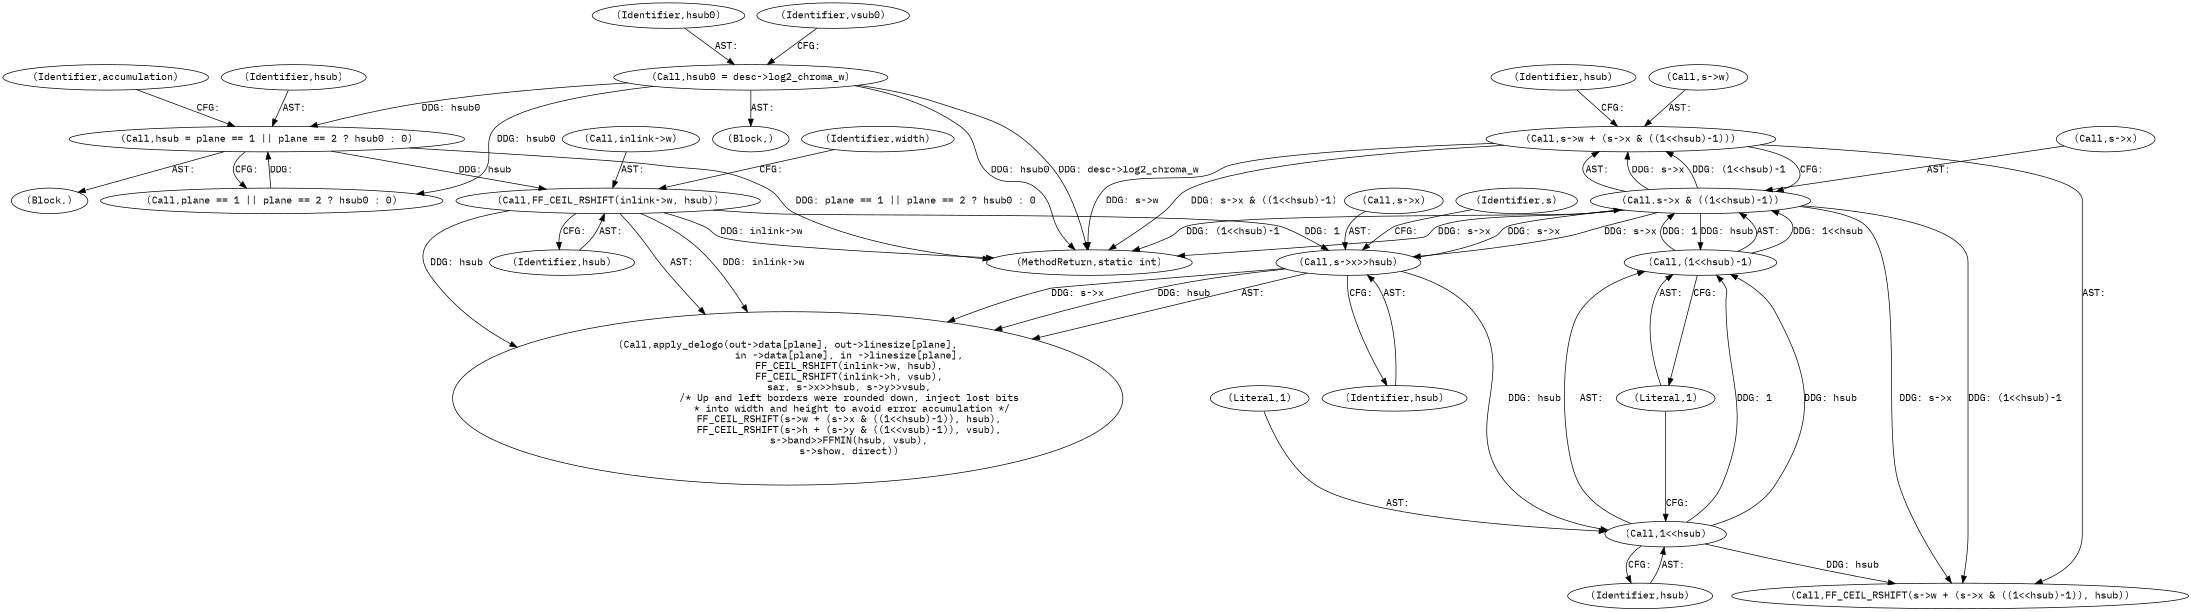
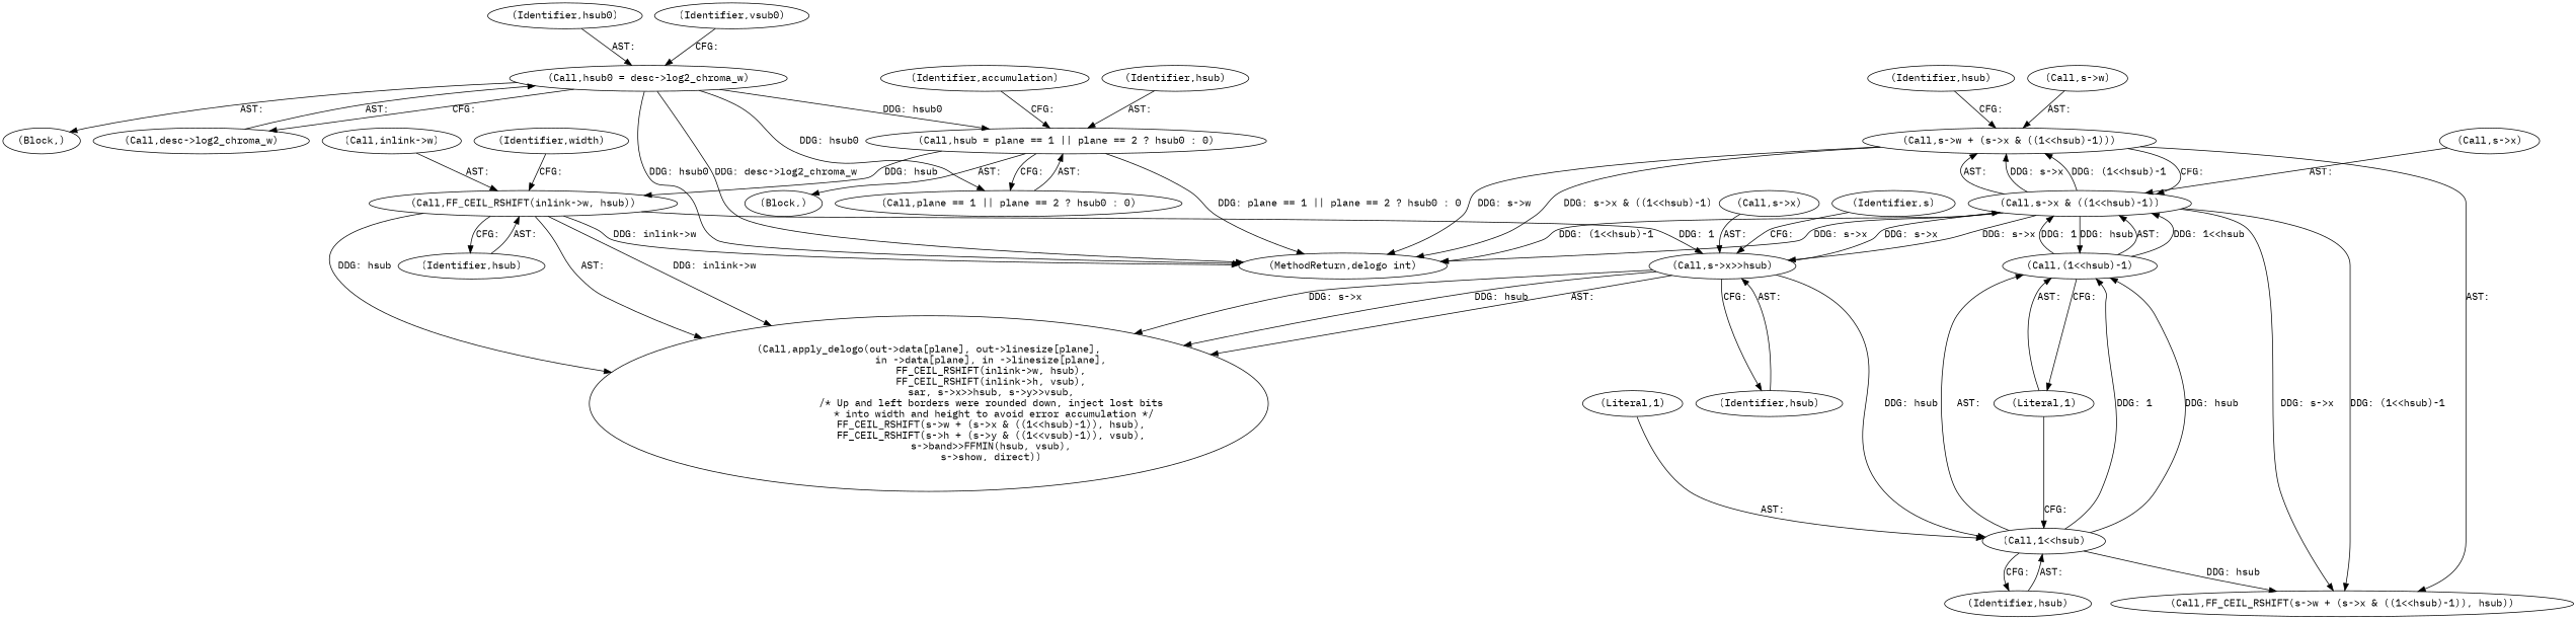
  digraph {
    fontname="IBM Plex Mono"
    node [fontname="IBM Plex Mono"]
    edge [fontname="IBM Plex Mono"]
    n1 [label="(Call,s->w + (s->x & ((1<<hsub)-1)))"]
    n2 [label="(Call,s->x & ((1<<hsub)-1))"]
    n3 [label="(Call,FF_CEIL_RSHIFT(s->w + (s->x & ((1<<hsub)-1)), hsub))"]
-   n4 [label="(MethodReturn,static int)"]
+   n4 [label="(MethodReturn,delogo int)"]
    n5 [label="(Call,s->x>>hsub)"]
    n6 [label="(Call,(1<<hsub)-1)"]
    n7 [label="(Call,1<<hsub)"]
    n8 [label="(Identifier,hsub)"]
    n9 [label="(Call,apply_delogo(out->data[plane], out->linesize[plane],\n                     in ->data[plane], in ->linesize[plane],\n                     FF_CEIL_RSHIFT(inlink->w, hsub),\n                     FF_CEIL_RSHIFT(inlink->h, vsub),\n                     sar, s->x>>hsub, s->y>>vsub,\n                     /* Up and left borders were rounded down, inject lost bits\n                      * into width and height to avoid error accumulation */\n                     FF_CEIL_RSHIFT(s->w + (s->x & ((1<<hsub)-1)), hsub),\n                     FF_CEIL_RSHIFT(s->h + (s->y & ((1<<vsub)-1)), vsub),\n                     s->band>>FFMIN(hsub, vsub),\n                     s->show, direct))"]
    n10 [label="(Literal,1)"]
    n11 [label="(Identifier,hsub)"]
    n12 [label="(Call,FF_CEIL_RSHIFT(inlink->w, hsub))"]
    n13 [label="(Identifier,hsub)"]
    n14 [label="(Call,hsub = plane == 1 || plane == 2 ? hsub0 : 0)"]
    n15 [label="(Call,plane == 1 || plane == 2 ? hsub0 : 0)"]
    n16 [label="(Block,)"]
    n17 [label="(Call,hsub0 = desc->log2_chroma_w)"]
    n18 [label="(Block,)"]
+   n19 [label="(Call,desc->log2_chroma_w)"]
    n20 [label="(Identifier,accumulation)"]
    n21 [label="(Identifier,width)"]
    n22 [label="(Call,s->x)"]
    n23 [label="(Identifier,s)"]
    n24 [label="(Identifier,hsub0)"]
    n25 [label="(Call,s->w)"]
    n26 [label="(Identifier,vsub0)"]
    n27 [label="(Identifier,hsub)"]
    n28 [label="(Call,s->x)"]
    n29 [label="(Identifier,hsub)"]
    n30 [label="(Literal,1)"]
    n31 [label="(Call,inlink->w)"]
    n1 -> n2 [label="CFG: "]
    n1 -> n3 [label="AST: "]
    n1 -> n4 [label="DDG: s->x & ((1<<hsub)-1)"]
    n1 -> n4 [label="DDG: s->w"]
    n2 -> n1 [label="AST: "]
    n2 -> n1 [label="DDG: s->x"]
    n2 -> n1 [label="DDG: (1<<hsub)-1"]
    n2 -> n3 [label="DDG: s->x"]
    n2 -> n3 [label="DDG: (1<<hsub)-1"]
    n2 -> n4 [label="DDG: (1<<hsub)-1"]
    n2 -> n4 [label="DDG: s->x"]
    n2 -> n5 [label="DDG: s->x"]
    n2 -> n6 [label="DDG: hsub"]
    n5 -> n2 [label="DDG: s->x"]
    n5 -> n7 [label="DDG: hsub"]
    n5 -> n8 [label="CFG: "]
    n5 -> n9 [label="AST: "]
    n5 -> n9 [label="DDG: s->x"]
    n5 -> n9 [label="DDG: hsub"]
    n6 -> n2 [label="AST: "]
    n6 -> n2 [label="DDG: 1<<hsub"]
    n6 -> n2 [label="DDG: 1"]
    n6 -> n10 [label="CFG: "]
    n7 -> n3 [label="DDG: hsub"]
    n7 -> n6 [label="AST: "]
    n7 -> n6 [label="DDG: 1"]
    n7 -> n6 [label="DDG: hsub"]
    n7 -> n11 [label="CFG: "]
    n8 -> n5 [label="AST: "]
    n10 -> n6 [label="AST: "]
    n10 -> n7 [label="CFG: "]
    n11 -> n7 [label="AST: "]
    n12 -> n4 [label="DDG: inlink->w"]
    n12 -> n5 [label="DDG: 1"]
    n12 -> n9 [label="AST: "]
    n12 -> n9 [label="DDG: inlink->w"]
    n12 -> n9 [label="DDG: hsub"]
    n12 -> n13 [label="CFG: "]
    n13 -> n12 [label="AST: "]
    n14 -> n4 [label="DDG: plane == 1 || plane == 2 ? hsub0 : 0"]
    n14 -> n12 [label="DDG: hsub"]
    n14 -> n15 [label="CFG: "]
    n14 -> n16 [label="AST: "]
-   n15 -> n14 [label="DDG: "]
+   n15 -> n14 [label="AST: "]
    n17 -> n4 [label="DDG: hsub0"]
    n17 -> n4 [label="DDG: desc->log2_chroma_w"]
    n17 -> n14 [label="DDG: hsub0"]
    n17 -> n15 [label="DDG: hsub0"]
    n17 -> n18 [label="AST: "]
+   n17 -> n19 [label="CFG: "]
+   n19 -> n17 [label="AST: "]
    n20 -> n14 [label="CFG: "]
    n21 -> n12 [label="CFG: "]
    n22 -> n5 [label="AST: "]
    n23 -> n5 [label="CFG: "]
    n24 -> n17 [label="AST: "]
    n25 -> n1 [label="AST: "]
    n26 -> n17 [label="CFG: "]
    n27 -> n14 [label="AST: "]
    n28 -> n2 [label="AST: "]
    n29 -> n1 [label="CFG: "]
    n30 -> n7 [label="AST: "]
    n31 -> n12 [label="AST: "]
  }
